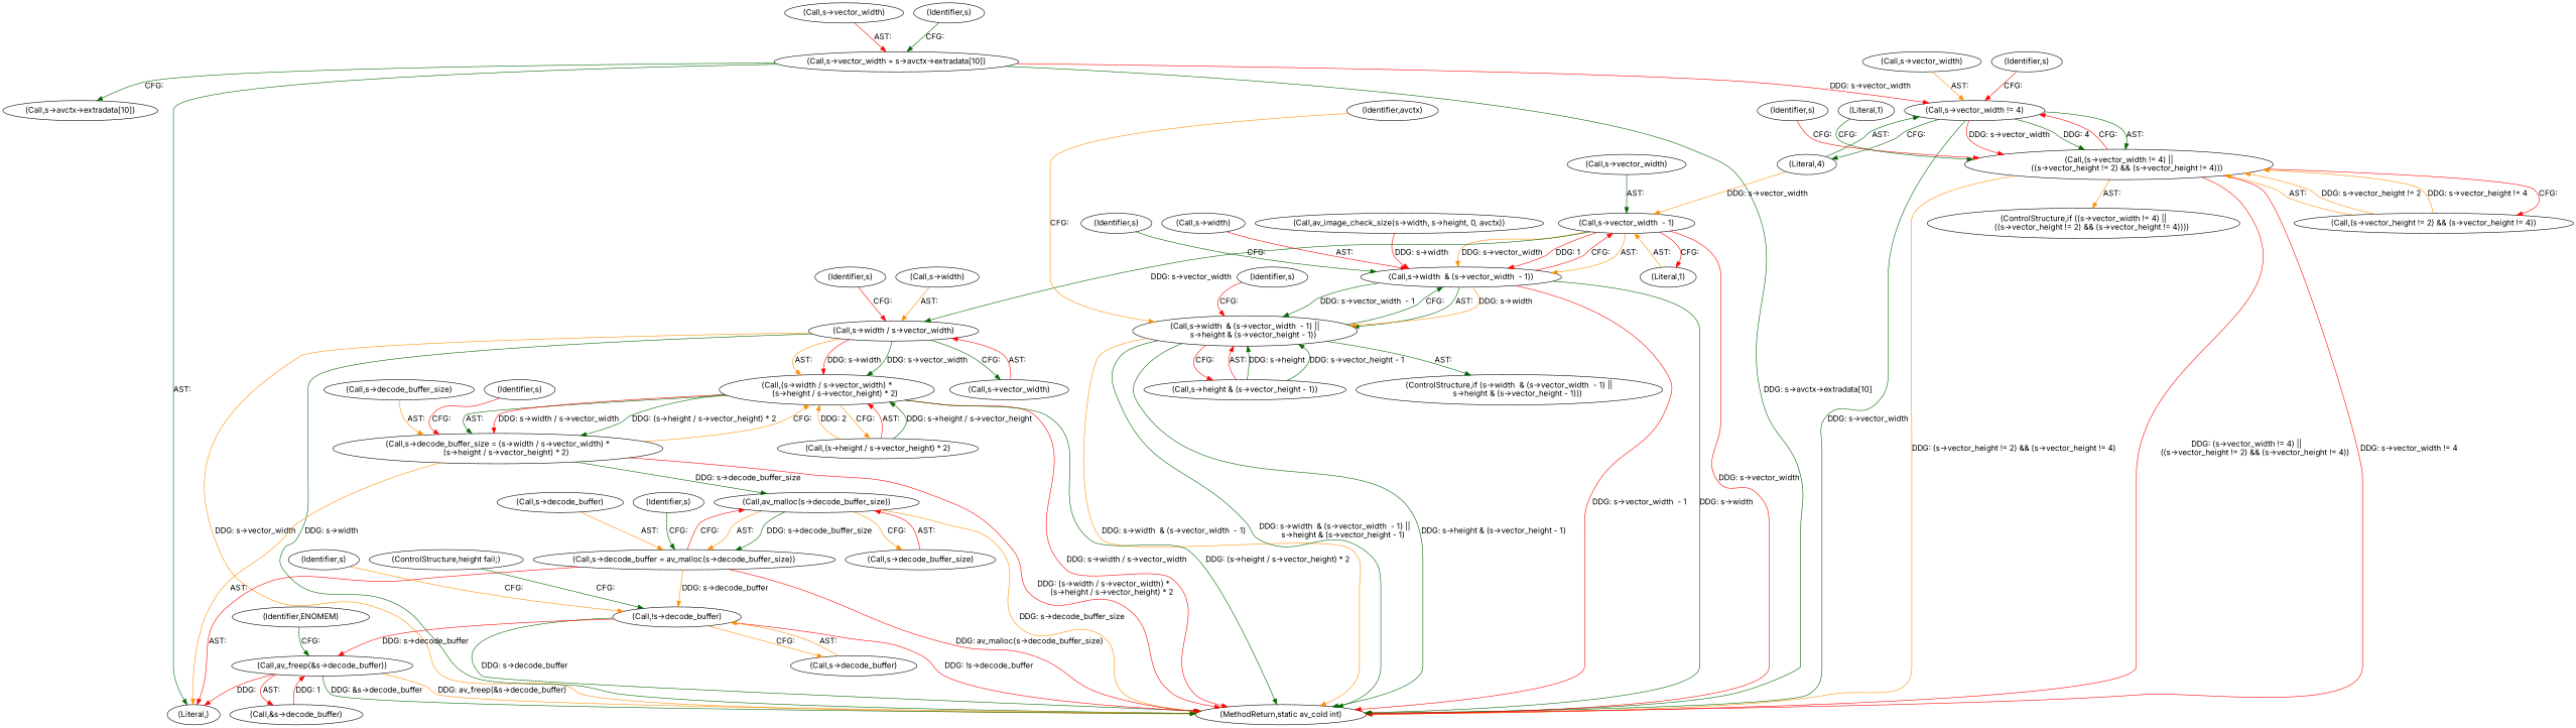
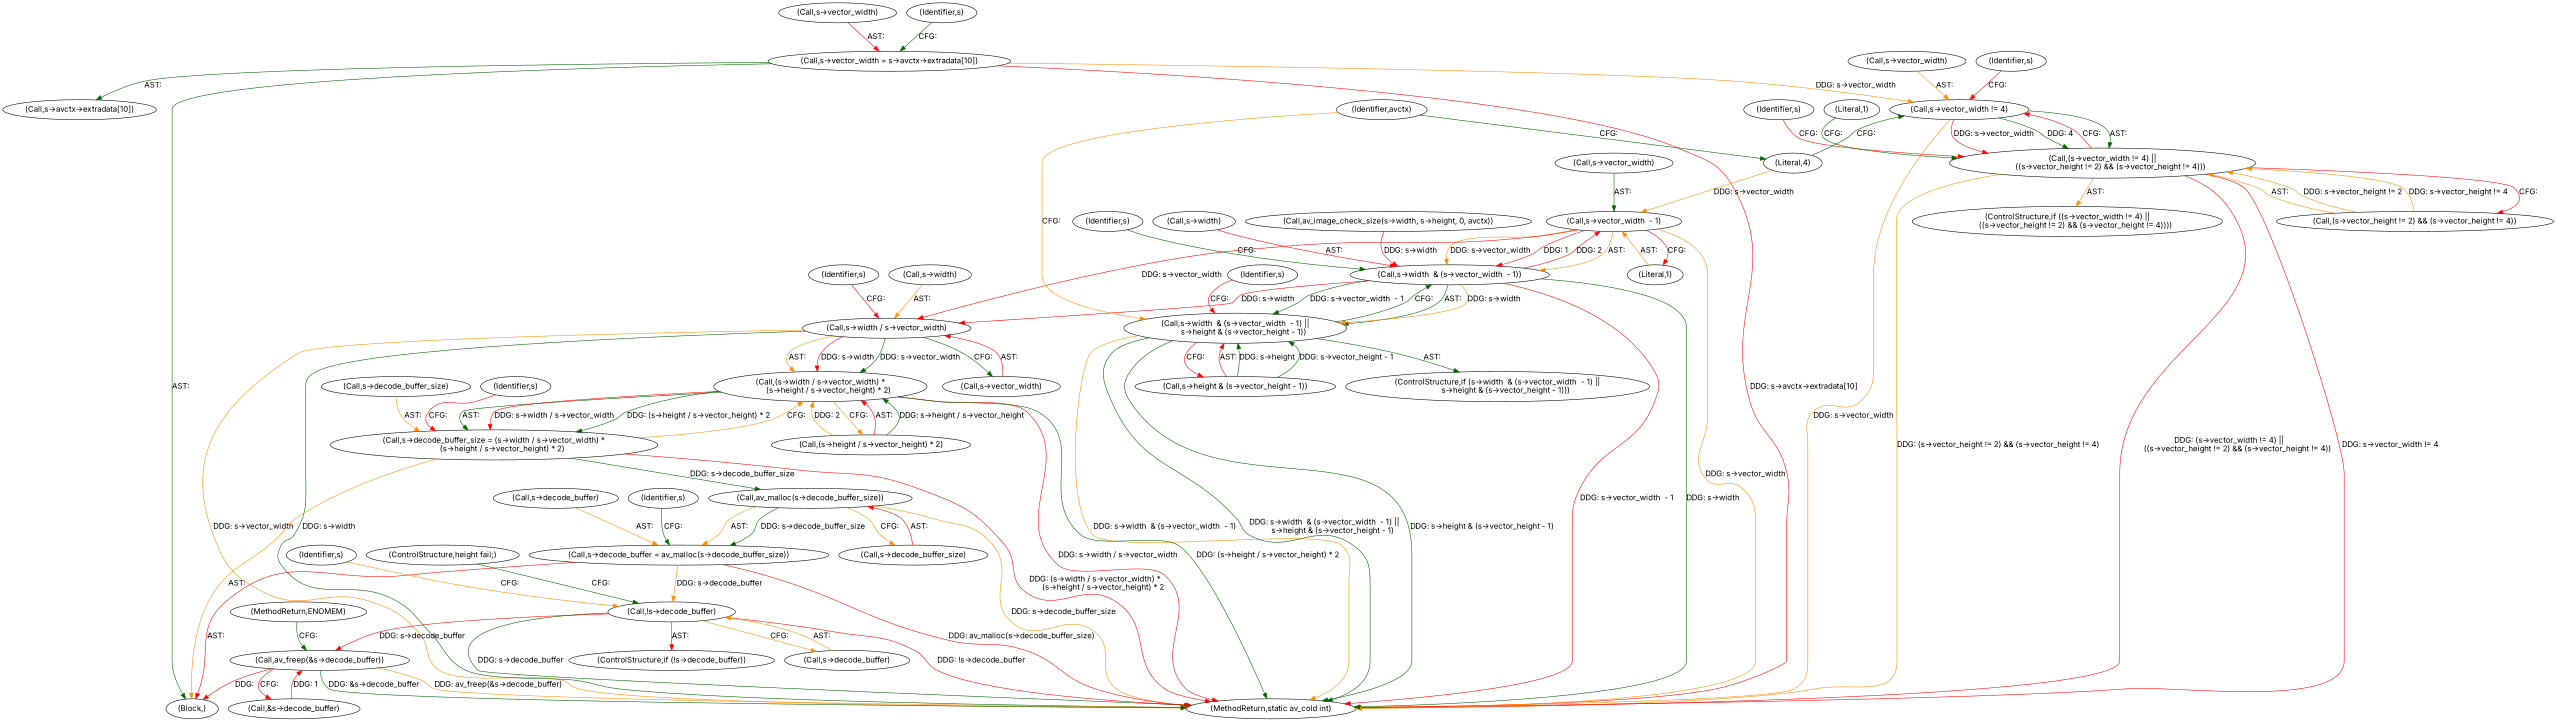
  digraph {
    fontname=Inter
    node [fontname=Inter]
    edge [color=red fontname=Inter]
    n1 [label="(Call,s->vector_width = s->avctx->extradata[10])"]
    n2 [label="(Call,s->vector_width != 4)"]
    n3 [label="(MethodReturn,static av_cold int)"]
-   n4 [label="(Literal,)"]
+   n4 [label="(Block,)"]
    n5 [label="(Call,s->avctx->extradata[10])"]
    n6 [label="(Call,(s->vector_width != 4) ||\n        ((s->vector_height != 2) && (s->vector_height != 4)))"]
    n7 [label="(Literal,4)"]
    n8 [label="(ControlStructure,if ((s->vector_width != 4) ||\n        ((s->vector_height != 2) && (s->vector_height != 4))))"]
    n9 [label="(Call,(s->vector_height != 2) && (s->vector_height != 4))"]
    n10 [label="(Call,s->vector_width  - 1)"]
    n11 [label="(Call,s->width  & (s->vector_width  - 1))"]
    n12 [label="(Call,s->width / s->vector_width)"]
    n13 [label="(Literal,1)"]
    n14 [label="(Call,s->width  & (s->vector_width  - 1) ||\n        s->height & (s->vector_height - 1))"]
    n15 [label="(Call,(s->width / s->vector_width) *\n        (s->height / s->vector_height) * 2)"]
    n16 [label="(Call,s->vector_width)"]
    n17 [label="(Call,s->height & (s->vector_height - 1))"]
    n18 [label="(ControlStructure,if (s->width  & (s->vector_width  - 1) ||\n        s->height & (s->vector_height - 1)))"]
    n19 [label="(Call,s->decode_buffer_size = (s->width / s->vector_width) *\n        (s->height / s->vector_height) * 2)"]
    n20 [label="(Call,(s->height / s->vector_height) * 2)"]
    n21 [label="(Call,av_malloc(s->decode_buffer_size))"]
    n22 [label="(Call,s->decode_buffer = av_malloc(s->decode_buffer_size))"]
    n23 [label="(Call,s->decode_buffer_size)"]
    n24 [label="(Call,!s->decode_buffer)"]
    n25 [label="(Call,av_freep(&s->decode_buffer))"]
+   n26 [label="(ControlStructure,if (!s->decode_buffer))"]
    n27 [label="(Call,s->decode_buffer)"]
    n28 [label="(Call,&s->decode_buffer)"]
-   n29 [label="(Identifier,ENOMEM)"]
+   n29 [label="(MethodReturn,ENOMEM)"]
    n30 [label="(Call,s->vector_width)"]
    n31 [label="(Identifier,s)"]
    n32 [label="(Identifier,s)"]
    n33 [label="(Identifier,s)"]
    n34 [label="(Identifier,s)"]
    n35 [label="(Identifier,s)"]
    n36 [label="(Identifier,s)"]
    n37 [label="(Call,s->width)"]
    n38 [label="(Call,s->vector_width)"]
    n39 [label="(Call,s->width)"]
    n40 [label="(Call,s->decode_buffer_size)"]
    n41 [label="(Call,av_image_check_size(s->width, s->height, 0, avctx))"]
    n42 [label="(Call,s->vector_width)"]
    n43 [label="(Identifier,avctx)"]
    n44 [label="(Call,s->decode_buffer)"]
    n45 [label="(Identifier,s)"]
    n46 [label="(ControlStructure,height fail;)"]
    n47 [label="(Identifier,s)"]
    n48 [label="(Literal,1)"]
    n49 [label="(Identifier,s)"]
-   n1 -> n2 [label="DDG: s->vector_width"]
-   n1 -> n3 [color=darkgreen label="DDG: s->avctx->extradata[10]"]
+   n1 -> n2 [color=darkorange label="DDG: s->vector_width"]
+   n1 -> n3 [label="DDG: s->avctx->extradata[10]"]
    n1 -> n4 [color=darkgreen label="AST: "]
-   n1 -> n5 [color=darkgreen label="CFG: "]
-   n2 -> n3 [color=darkgreen label="DDG: s->vector_width"]
+   n1 -> n5 [color=darkgreen label="AST: "]
+   n2 -> n3 [color=darkorange label="DDG: s->vector_width"]
    n2 -> n6 [color=darkgreen label="AST: "]
    n2 -> n6 [label="DDG: s->vector_width"]
    n2 -> n6 [color=darkgreen label="DDG: 4"]
-   n2 -> n7 [color=darkgreen label="CFG: "]
+   n43 -> n7 [color=darkgreen label="CFG: "]
    n6 -> n2 [label="CFG: "]
    n6 -> n3 [label="DDG: s->vector_width != 4"]
    n6 -> n3 [color=darkorange label="DDG: (s->vector_height != 2) && (s->vector_height != 4)"]
    n6 -> n3 [label="DDG: (s->vector_width != 4) ||\n        ((s->vector_height != 2) && (s->vector_height != 4))"]
    n6 -> n8 [color=darkorange label="AST: "]
    n6 -> n9 [label="CFG: "]
-   n7 -> n2 [color=darkgreen label="AST: "]
+   n7 -> n2 [color=darkgreen label="CFG: "]
    n7 -> n10 [color=darkorange label="DDG: s->vector_width"]
    n9 -> n6 [color=darkorange label="AST: "]
    n9 -> n6 [color=darkorange label="DDG: s->vector_height != 2"]
    n9 -> n6 [color=darkorange label="DDG: s->vector_height != 4"]
-   n10 -> n3 [label="DDG: s->vector_width"]
+   n10 -> n3 [color=darkorange label="DDG: s->vector_width"]
    n10 -> n11 [color=darkorange label="AST: "]
    n10 -> n11 [color=darkorange label="DDG: s->vector_width"]
    n10 -> n11 [label="DDG: 1"]
-   n10 -> n12 [color=darkgreen label="DDG: s->vector_width"]
+   n10 -> n12 [label="DDG: s->vector_width"]
    n10 -> n13 [label="CFG: "]
    n11 -> n3 [label="DDG: s->vector_width  - 1"]
    n11 -> n3 [color=darkgreen label="DDG: s->width"]
-   n11 -> n10 [label="CFG: "]
+   n11 -> n10 [label="DDG: 2"]
+   n11 -> n12 [label="DDG: s->width"]
    n11 -> n14 [color=darkgreen label="AST: "]
    n11 -> n14 [color=darkorange label="DDG: s->width"]
    n11 -> n14 [color=darkgreen label="DDG: s->vector_width  - 1"]
    n12 -> n3 [color=darkorange label="DDG: s->vector_width"]
    n12 -> n3 [color=darkgreen label="DDG: s->width"]
    n12 -> n15 [color=darkorange label="AST: "]
    n12 -> n15 [label="DDG: s->width"]
    n12 -> n15 [color=darkgreen label="DDG: s->vector_width"]
    n12 -> n16 [color=darkgreen label="CFG: "]
    n13 -> n10 [color=darkorange label="AST: "]
    n14 -> n3 [color=darkorange label="DDG: s->width  & (s->vector_width  - 1)"]
    n14 -> n3 [color=darkgreen label="DDG: s->width  & (s->vector_width  - 1) ||\n        s->height & (s->vector_height - 1)"]
    n14 -> n3 [color=darkgreen label="DDG: s->height & (s->vector_height - 1)"]
    n14 -> n11 [color=darkgreen label="CFG: "]
    n14 -> n17 [label="CFG: "]
    n14 -> n18 [color=darkgreen label="AST: "]
    n15 -> n3 [label="DDG: s->width / s->vector_width"]
    n15 -> n3 [color=darkgreen label="DDG: (s->height / s->vector_height) * 2"]
    n15 -> n19 [color=darkgreen label="AST: "]
    n15 -> n19 [label="DDG: s->width / s->vector_width"]
    n15 -> n19 [color=darkgreen label="DDG: (s->height / s->vector_height) * 2"]
    n15 -> n20 [color=darkorange label="CFG: "]
    n16 -> n12 [label="AST: "]
    n17 -> n14 [label="AST: "]
    n17 -> n14 [color=darkgreen label="DDG: s->height"]
    n17 -> n14 [color=darkgreen label="DDG: s->vector_height - 1"]
    n19 -> n3 [label="DDG: (s->width / s->vector_width) *\n        (s->height / s->vector_height) * 2"]
    n19 -> n4 [color=darkorange label="AST: "]
    n19 -> n15 [color=darkorange label="CFG: "]
    n19 -> n21 [color=darkgreen label="DDG: s->decode_buffer_size"]
    n20 -> n15 [label="AST: "]
    n20 -> n15 [color=darkgreen label="DDG: s->height / s->vector_height"]
    n20 -> n15 [color=darkorange label="DDG: 2"]
    n21 -> n3 [color=darkorange label="DDG: s->decode_buffer_size"]
    n21 -> n22 [color=darkorange label="AST: "]
    n21 -> n22 [color=darkgreen label="DDG: s->decode_buffer_size"]
    n21 -> n23 [color=darkorange label="CFG: "]
    n22 -> n3 [label="DDG: av_malloc(s->decode_buffer_size)"]
    n22 -> n4 [label="AST: "]
-   n22 -> n21 [label="CFG: "]
    n22 -> n24 [color=darkorange label="DDG: s->decode_buffer"]
    n23 -> n21 [label="AST: "]
    n24 -> n3 [color=darkgreen label="DDG: s->decode_buffer"]
    n24 -> n3 [label="DDG: !s->decode_buffer"]
    n24 -> n25 [label="DDG: s->decode_buffer"]
+   n24 -> n26 [label="AST: "]
    n24 -> n27 [color=darkorange label="CFG: "]
    n25 -> n3 [color=darkorange label="DDG: av_freep(&s->decode_buffer)"]
    n25 -> n3 [color=darkgreen label="DDG: &s->decode_buffer"]
    n25 -> n4 [label="DDG: "]
-   n25 -> n28 [label="AST: "]
+   n25 -> n28 [label="CFG: "]
    n27 -> n24 [color=darkorange label="AST: "]
    n28 -> n25 [label="DDG: 1"]
    n29 -> n25 [color=darkgreen label="CFG: "]
    n30 -> n10 [color=darkgreen label="AST: "]
    n31 -> n11 [color=darkgreen label="CFG: "]
    n32 -> n19 [label="CFG: "]
    n33 -> n14 [label="CFG: "]
    n34 -> n24 [color=darkorange label="CFG: "]
    n35 -> n6 [label="CFG: "]
    n36 -> n12 [label="CFG: "]
    n37 -> n11 [label="AST: "]
    n38 -> n1 [label="AST: "]
    n39 -> n12 [color=darkorange label="AST: "]
    n40 -> n19 [color=darkorange label="AST: "]
    n41 -> n11 [label="DDG: s->width"]
    n42 -> n2 [color=darkorange label="AST: "]
    n43 -> n14 [color=darkorange label="CFG: "]
    n44 -> n22 [color=darkorange label="AST: "]
    n45 -> n1 [color=darkgreen label="CFG: "]
    n46 -> n24 [color=darkgreen label="CFG: "]
    n47 -> n2 [label="CFG: "]
    n48 -> n6 [color=darkgreen label="CFG: "]
    n49 -> n22 [color=darkgreen label="CFG: "]
  }
